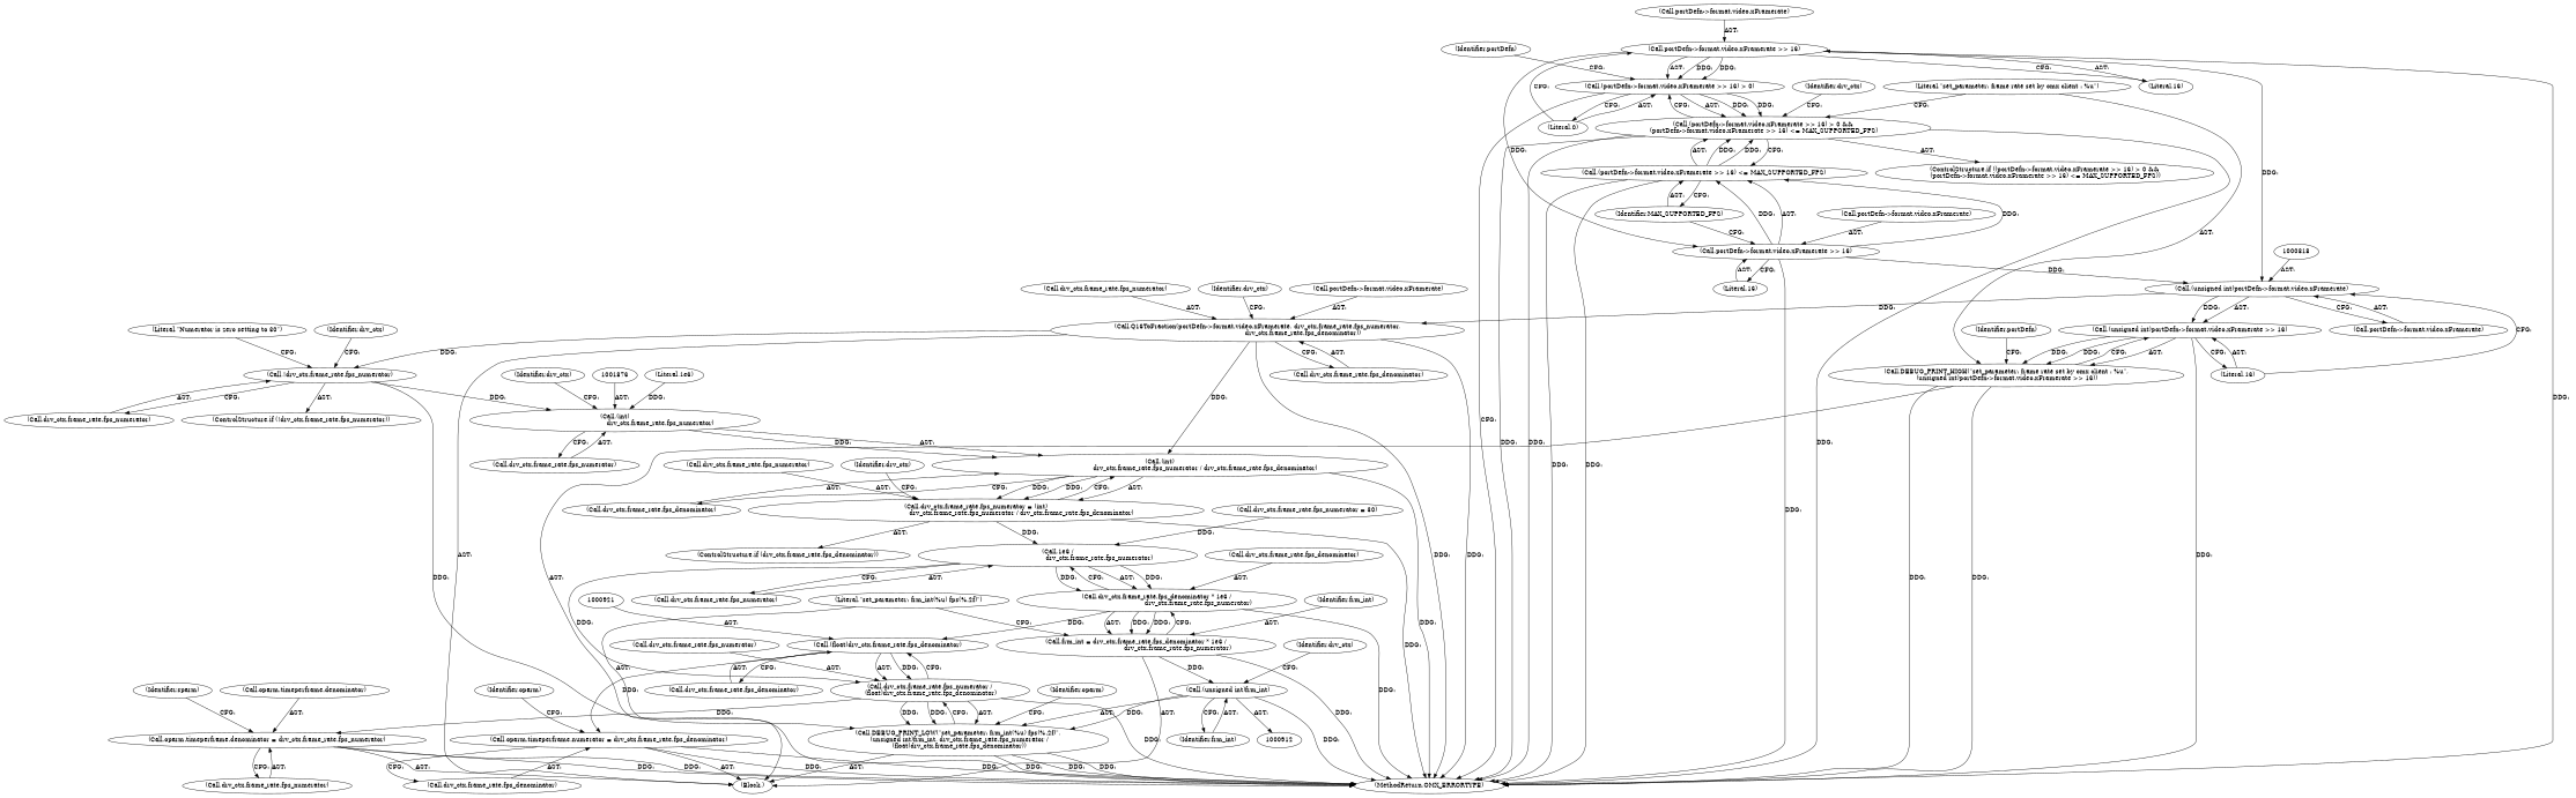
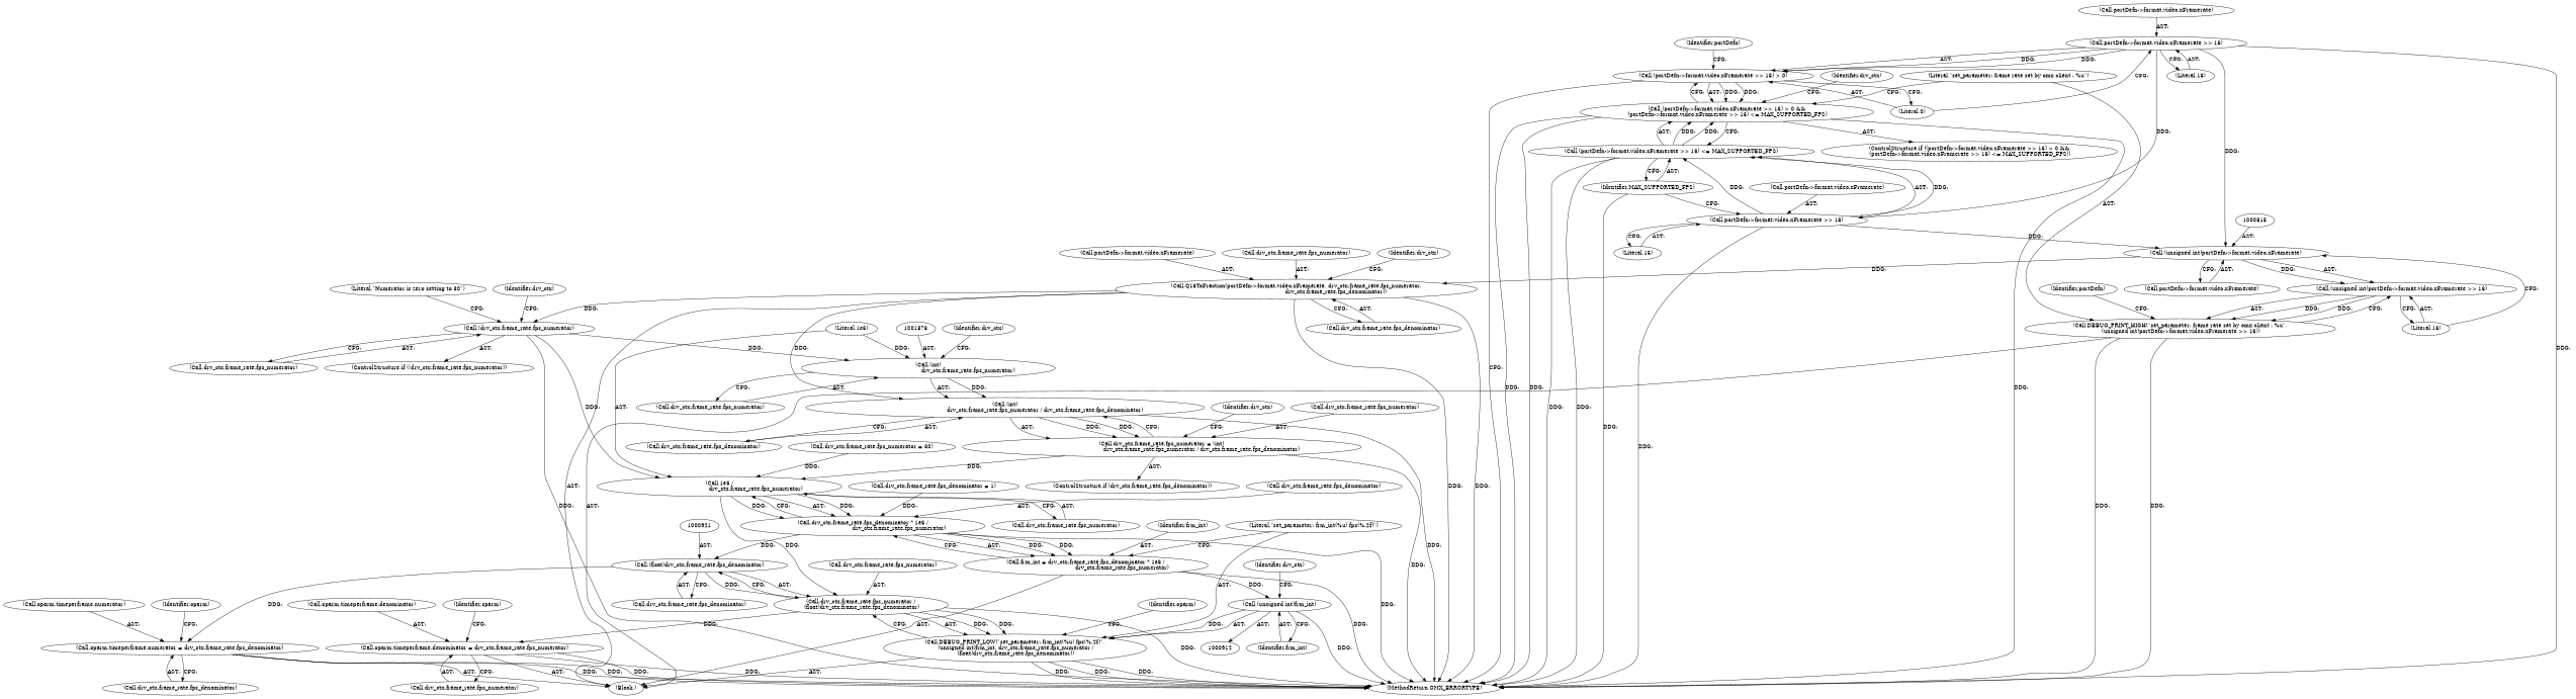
  digraph {
    n1 [label="(Call,portDefn->format.video.xFramerate >> 16)"]
    n2 [label="(Call,(portDefn->format.video.xFramerate >> 16) > 0)"]
    n3 [label="(Call,portDefn->format.video.xFramerate >> 16)"]
    n4 [label="(Call,(unsigned int)portDefn->format.video.xFramerate)"]
    n5 [label="(MethodReturn,OMX_ERRORTYPE)"]
    n6 [label="(Literal,16)"]
    n7 [label="(Call,(portDefn->format.video.xFramerate >> 16) > 0 &&\n (portDefn->format.video.xFramerate >> 16) <= MAX_SUPPORTED_FPS)"]
    n8 [label="(Literal,0)"]
    n9 [label="(Call,(portDefn->format.video.xFramerate >> 16) <= MAX_SUPPORTED_FPS)"]
    n10 [label="(Literal,16)"]
    n11 [label="(Call,(unsigned int)portDefn->format.video.xFramerate >> 16)"]
    n12 [label="(Call,Q16ToFraction(portDefn->format.video.xFramerate, drv_ctx.frame_rate.fps_numerator,\n                                               drv_ctx.frame_rate.fps_denominator))"]
    n13 [label="(Call,portDefn->format.video.xFramerate)"]
    n14 [label="(ControlStructure,if ((portDefn->format.video.xFramerate >> 16) > 0 &&\n (portDefn->format.video.xFramerate >> 16) <= MAX_SUPPORTED_FPS))"]
    n15 [label="(Identifier,MAX_SUPPORTED_FPS)"]
    n16 [label="(Call,DEBUG_PRINT_HIGH(\"set_parameter: frame rate set by omx client : %u\",\n (unsigned int)portDefn->format.video.xFramerate >> 16))"]
    n17 [label="(Literal,16)"]
    n18 [label="(Block,)"]
    n19 [label="(Call,!drv_ctx.frame_rate.fps_numerator)"]
    n20 [label="(Call,(int)\n                                               drv_ctx.frame_rate.fps_numerator / drv_ctx.frame_rate.fps_denominator)"]
    n21 [label="(Call,drv_ctx.frame_rate.fps_denominator)"]
    n22 [label="(Call,(int)\n                                               drv_ctx.frame_rate.fps_numerator)"]
    n23 [label="(Call,1e6 /\n                                           drv_ctx.frame_rate.fps_numerator)"]
    n24 [label="(ControlStructure,if (!drv_ctx.frame_rate.fps_numerator))"]
    n25 [label="(Call,drv_ctx.frame_rate.fps_numerator)"]
    n26 [label="(Call,drv_ctx.frame_rate.fps_numerator = (int)\n                                               drv_ctx.frame_rate.fps_numerator / drv_ctx.frame_rate.fps_denominator)"]
    n27 [label="(Call,drv_ctx.frame_rate.fps_denominator)"]
    n28 [label="(Call,drv_ctx.frame_rate.fps_numerator)"]
    n29 [label="(Call,drv_ctx.frame_rate.fps_denominator * 1e6 /\n                                           drv_ctx.frame_rate.fps_numerator)"]
    n30 [label="(Call,drv_ctx.frame_rate.fps_numerator /\n (float)drv_ctx.frame_rate.fps_denominator)"]
    n31 [label="(Call,drv_ctx.frame_rate.fps_numerator)"]
    n32 [label="(ControlStructure,if (drv_ctx.frame_rate.fps_denominator))"]
    n33 [label="(Call,frm_int = drv_ctx.frame_rate.fps_denominator * 1e6 /\n                                           drv_ctx.frame_rate.fps_numerator)"]
    n34 [label="(Call,(float)drv_ctx.frame_rate.fps_denominator)"]
    n35 [label="(Call,DEBUG_PRINT_LOW(\"set_parameter: frm_int(%u) fps(%.2f)\",\n (unsigned int)frm_int, drv_ctx.frame_rate.fps_numerator /\n (float)drv_ctx.frame_rate.fps_denominator))"]
    n36 [label="(Call,oparm.timeperframe.denominator = drv_ctx.frame_rate.fps_numerator)"]
    n37 [label="(Call,(unsigned int)frm_int)"]
    n38 [label="(Call,oparm.timeperframe.numerator = drv_ctx.frame_rate.fps_denominator)"]
    n39 [label="(Call,drv_ctx.frame_rate.fps_denominator)"]
    n40 [label="(Identifier,frm_int)"]
    1000912
    n42 [label="(Call,drv_ctx.frame_rate.fps_denominator)"]
    n43 [label="(Call,drv_ctx.frame_rate.fps_numerator)"]
+   n44 [label="(Call,drv_ctx.frame_rate.fps_denominator = 1)"]
    n45 [label="(Literal,\"Numerator is zero setting to 30\")"]
    n46 [label="(Call,drv_ctx.frame_rate.fps_denominator)"]
    n47 [label="(Identifier,portDefn)"]
    n48 [label="(Identifier,oparm)"]
    n49 [label="(Identifier,drv_ctx)"]
    n50 [label="(Identifier,drv_ctx)"]
    n51 [label="(Identifier,sparm)"]
    n52 [label="(Identifier,frm_int)"]
    n53 [label="(Literal,\"set_parameter: frame rate set by omx client : %u\")"]
    n54 [label="(Call,portDefn->format.video.xFramerate)"]
+   n55 [label="(Call,oparm.timeperframe.numerator)"]
    n56 [label="(Call,portDefn->format.video.xFramerate)"]
    n57 [label="(Identifier,drv_ctx)"]
    n58 [label="(Literal,\"set_parameter: frm_int(%u) fps(%.2f)\")"]
    n59 [label="(Identifier,oparm)"]
    n60 [label="(Identifier,drv_ctx)"]
    n61 [label="(Call,drv_ctx.frame_rate.fps_numerator)"]
    n62 [label="(Literal,1e6)"]
    n63 [label="(Call,oparm.timeperframe.denominator)"]
    n64 [label="(Identifier,drv_ctx)"]
    n65 [label="(Call,drv_ctx.frame_rate.fps_numerator = 30)"]
    n66 [label="(Call,drv_ctx.frame_rate.fps_numerator)"]
    n67 [label="(Call,portDefn->format.video.xFramerate)"]
    n68 [label="(Call,drv_ctx.frame_rate.fps_numerator)"]
    n69 [label="(Identifier,drv_ctx)"]
    n70 [label="(Identifier,portDefn)"]
    1000818
    n72 [label=1001876]
    1000921
    n1 -> n2 [label="AST: "]
    n1 -> n2 [label="DDG: "]
    n1 -> n2 [label="DDG: "]
    n1 -> n3 [label="DDG: "]
    n1 -> n4 [label="DDG: "]
    n1 -> n5 [label="DDG: "]
    n1 -> n6 [label="CFG: "]
    n2 -> n5 [label="CFG: "]
    n2 -> n7 [label="AST: "]
    n2 -> n7 [label="DDG: "]
    n2 -> n7 [label="DDG: "]
    n2 -> n8 [label="CFG: "]
    n3 -> n4 [label="DDG: "]
    n3 -> n5 [label="DDG: "]
    n3 -> n9 [label="AST: "]
    n3 -> n9 [label="DDG: "]
    n3 -> n9 [label="DDG: "]
    n3 -> n10 [label="CFG: "]
    n4 -> n11 [label="AST: "]
    n4 -> n11 [label="DDG: "]
    n4 -> n12 [label="DDG: "]
    n4 -> n13 [label="CFG: "]
    n6 -> n1 [label="AST: "]
    n7 -> n2 [label="CFG: "]
    n7 -> n5 [label="DDG: "]
    n7 -> n5 [label="DDG: "]
    n7 -> n5 [label="DDG: "]
    n7 -> n9 [label="CFG: "]
    n7 -> n14 [label="AST: "]
    n8 -> n1 [label="CFG: "]
    n8 -> n2 [label="AST: "]
    n9 -> n5 [label="DDG: "]
    n9 -> n5 [label="DDG: "]
    n9 -> n7 [label="AST: "]
    n9 -> n7 [label="DDG: "]
    n9 -> n7 [label="DDG: "]
    n9 -> n15 [label="CFG: "]
    n10 -> n3 [label="AST: "]
-   n11 -> n5 [label="DDG: "]
+   n15 -> n5 [label="DDG: "]
    n11 -> n16 [label="AST: "]
    n11 -> n16 [label="DDG: "]
    n11 -> n16 [label="DDG: "]
    n11 -> n17 [label="CFG: "]
    n12 -> n5 [label="DDG: "]
    n12 -> n5 [label="DDG: "]
    n12 -> n18 [label="AST: "]
    n12 -> n19 [label="DDG: "]
    n12 -> n20 [label="DDG: "]
    n12 -> n21 [label="CFG: "]
    n13 -> n4 [label="AST: "]
    n15 -> n3 [label="CFG: "]
    n15 -> n9 [label="AST: "]
    n16 -> n5 [label="DDG: "]
    n16 -> n5 [label="DDG: "]
    n16 -> n11 [label="CFG: "]
    n16 -> n18 [label="AST: "]
    n17 -> n4 [label="CFG: "]
    n17 -> n11 [label="AST: "]
    n19 -> n5 [label="DDG: "]
    n19 -> n22 [label="DDG: "]
+   n19 -> n23 [label="DDG: "]
    n19 -> n24 [label="AST: "]
    n19 -> n25 [label="CFG: "]
    n20 -> n5 [label="DDG: "]
    n20 -> n26 [label="AST: "]
    n20 -> n26 [label="DDG: "]
    n20 -> n26 [label="DDG: "]
    n20 -> n27 [label="CFG: "]
    n21 -> n12 [label="AST: "]
    n22 -> n20 [label="AST: "]
    n22 -> n20 [label="DDG: "]
    n22 -> n28 [label="CFG: "]
    n23 -> n29 [label="AST: "]
    n23 -> n29 [label="DDG: "]
    n23 -> n29 [label="DDG: "]
    n23 -> n30 [label="DDG: "]
    n23 -> n31 [label="CFG: "]
    n25 -> n19 [label="AST: "]
    n26 -> n5 [label="DDG: "]
    n26 -> n20 [label="CFG: "]
    n26 -> n23 [label="DDG: "]
    n26 -> n32 [label="AST: "]
    n27 -> n20 [label="AST: "]
    n28 -> n22 [label="AST: "]
    n29 -> n5 [label="DDG: "]
    n29 -> n23 [label="CFG: "]
    n29 -> n33 [label="AST: "]
    n29 -> n33 [label="DDG: "]
    n29 -> n33 [label="DDG: "]
    n29 -> n34 [label="DDG: "]
    n30 -> n5 [label="DDG: "]
    n30 -> n34 [label="CFG: "]
    n30 -> n35 [label="AST: "]
    n30 -> n35 [label="DDG: "]
    n30 -> n35 [label="DDG: "]
    n30 -> n36 [label="DDG: "]
    n31 -> n23 [label="AST: "]
    n33 -> n5 [label="DDG: "]
    n33 -> n18 [label="AST: "]
    n33 -> n29 [label="CFG: "]
    n33 -> n37 [label="DDG: "]
    n34 -> n30 [label="AST: "]
    n34 -> n30 [label="DDG: "]
    n34 -> n38 [label="DDG: "]
    n34 -> n39 [label="CFG: "]
    n35 -> n5 [label="DDG: "]
    n35 -> n5 [label="DDG: "]
    n35 -> n5 [label="DDG: "]
    n35 -> n18 [label="AST: "]
    n35 -> n30 [label="CFG: "]
    n36 -> n5 [label="DDG: "]
    n36 -> n5 [label="DDG: "]
    n36 -> n18 [label="AST: "]
    n36 -> n43 [label="CFG: "]
    n37 -> n5 [label="DDG: "]
    n37 -> n35 [label="AST: "]
    n37 -> n35 [label="DDG: "]
    n37 -> n40 [label="CFG: "]
    n37 -> 1000912 [label="AST: "]
    n38 -> n5 [label="DDG: "]
    n38 -> n5 [label="DDG: "]
    n38 -> n18 [label="AST: "]
    n38 -> n42 [label="CFG: "]
    n39 -> n34 [label="AST: "]
    n40 -> n37 [label="AST: "]
    n42 -> n38 [label="AST: "]
    n43 -> n36 [label="AST: "]
+   n44 -> n29 [label="DDG: "]
    n45 -> n19 [label="CFG: "]
    n46 -> n29 [label="AST: "]
    n47 -> n16 [label="CFG: "]
    n48 -> n35 [label="CFG: "]
    n49 -> n7 [label="CFG: "]
    n50 -> n12 [label="CFG: "]
    n51 -> n36 [label="CFG: "]
    n52 -> n33 [label="AST: "]
    n53 -> n7 [label="CFG: "]
    n53 -> n16 [label="AST: "]
    n54 -> n12 [label="AST: "]
+   n55 -> n38 [label="AST: "]
    n56 -> n3 [label="AST: "]
    n57 -> n19 [label="CFG: "]
    n58 -> n33 [label="CFG: "]
    n58 -> n35 [label="AST: "]
    n59 -> n38 [label="CFG: "]
    n60 -> n26 [label="CFG: "]
    n61 -> n12 [label="AST: "]
    n62 -> n22 [label="DDG: "]
+   n62 -> n23 [label="AST: "]
    n63 -> n36 [label="AST: "]
    n64 -> n37 [label="CFG: "]
    n65 -> n23 [label="DDG: "]
    n66 -> n26 [label="AST: "]
    n67 -> n1 [label="AST: "]
    n68 -> n30 [label="AST: "]
    n69 -> n22 [label="CFG: "]
    n70 -> n2 [label="CFG: "]
    1000818 -> n4 [label="AST: "]
    n72 -> n22 [label="AST: "]
    1000921 -> n34 [label="AST: "]
  }
